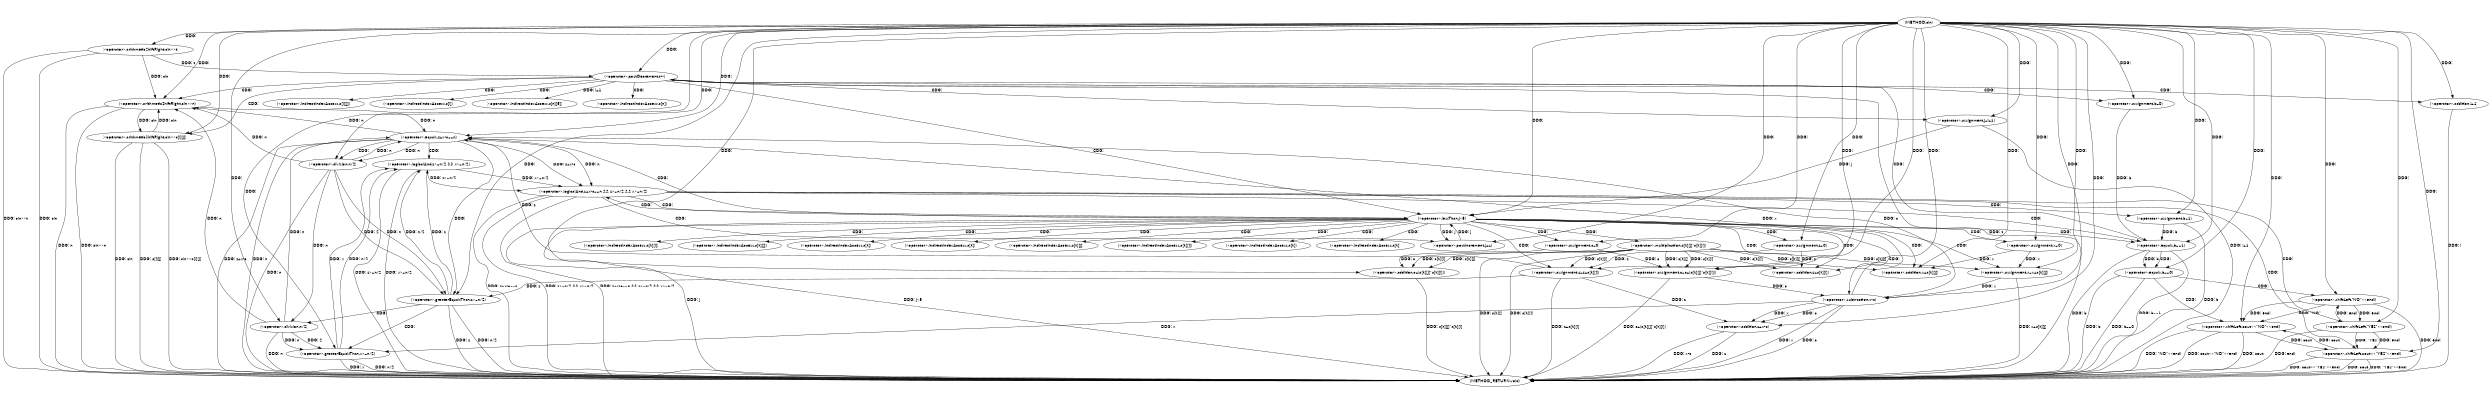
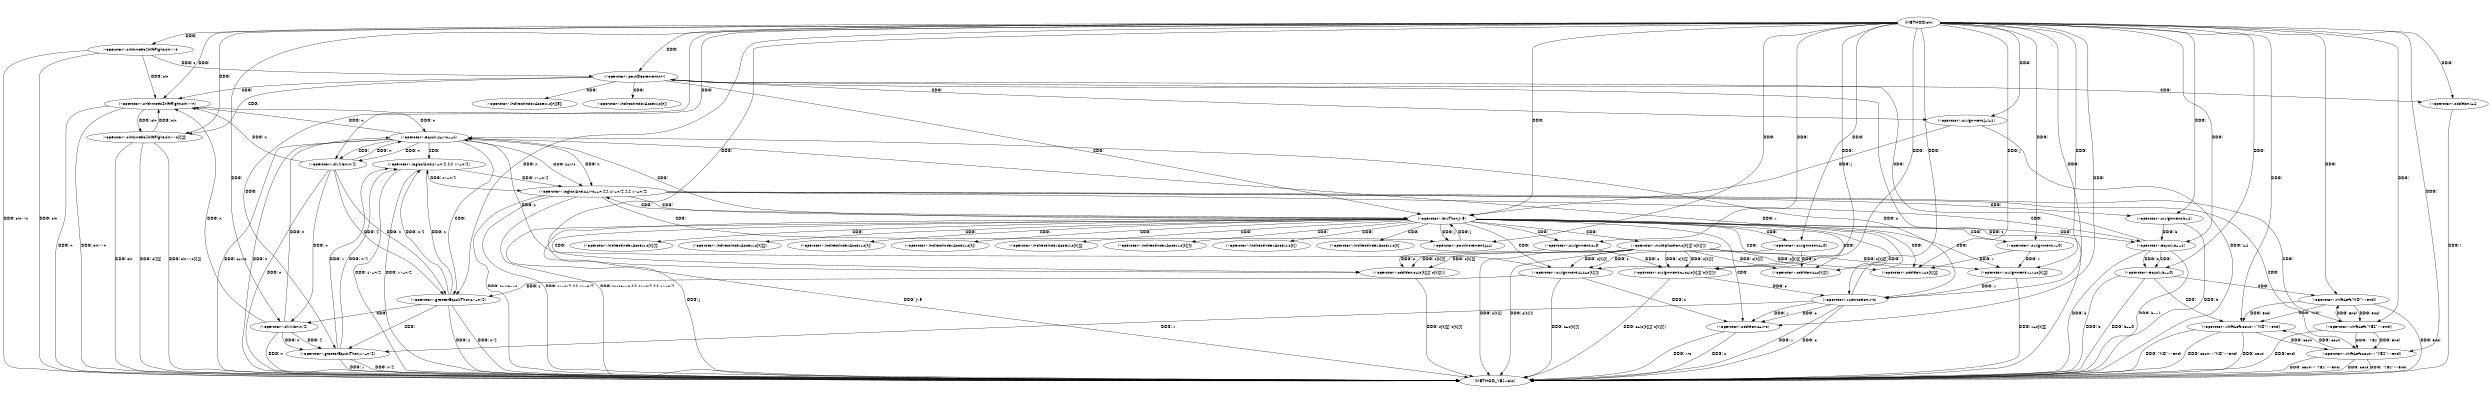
  digraph {
    fontname=Lato
    node [fontname=Lato]
    edge [fontname=Lato]
    n1 [label="(METHOD,cin)"]
    n2 [label="(<operator>.arithmeticShiftRight,cin>>t)"]
    n3 [label="(<operator>.postDecrement,t--)"]
    n4 [label="(<operator>.arithmeticShiftRight,cin>>n)"]
-   n5 [label="(<operator>.assignment,b=0)"]
    n6 [label="(<operator>.equals,b==0)"]
    n7 [label="(<operator>.arithmeticShiftRight,cin>>a[i][j])"]
    n8 [label="(<operator>.assignment,j=i+1)"]
    n9 [label="(<operator>.lessThan,j<5)"]
    n10 [label="(<operator>.postIncrement,j++)"]
    n11 [label="(<operator>.equals,b==1)"]
    n12 [label="(<operator>.shiftLeft,cout<<\"NO\"<<endl)"]
    n13 [label="(<operator>.assignment,z=0)"]
    n14 [label="(<operator>.assignment,x=0)"]
    n15 [label="(<operator>.assignment,c=0)"]
    n16 [label="(<operator>.addition,i+1)"]
    n17 [label="(<operator>.assignment,z=z+a[k][i])"]
    n18 [label="(<operator>.assignment,x=x+a[k][j])"]
    n19 [label="(<operator>.assignment,c=c+(a[k][j]*a[k][i]))"]
    n20 [label="(<operator>.shiftLeft,\"NO\"<<endl)"]
    n21 [label="(<operator>.shiftLeft,cout<<\"YES\"<<endl)"]
    n22 [label="(<operator>.assignment,b=1)"]
    n23 [label="(<operator>.addition,z+a[k][i])"]
    n24 [label="(<operator>.addition,x+a[k][j])"]
    n25 [label="(<operator>.addition,c+(a[k][j]*a[k][i]))"]
    n26 [label="(<operator>.equals,z+x-c==n)"]
    n27 [label="(<operator>.addition,z+x-c)"]
    n28 [label="(<operator>.greaterEqualsThan,z>=n/2)"]
    n29 [label="(<operator>.greaterEqualsThan,x>=n/2)"]
    n30 [label="(<operator>.shiftLeft,\"YES\"<<endl)"]
    n31 [label="(<operator>.subtraction,x-c)"]
    n32 [label="(<operator>.division,n/2)"]
    n33 [label="(<operator>.division,n/2)"]
-   n34 [label="(METHOD_RETURN,void)"]
+   n34 [label="(METHOD_YES,void)"]
    n35 [label="(<operator>.indirectIndexAccess,a[n][5])"]
    n36 [label="(<operator>.indirectIndexAccess,a[n])"]
-   n37 [label="(<operator>.indirectIndexAccess,a[i][j])"]
-   n38 [label="(<operator>.indirectIndexAccess,a[i])"]
    n39 [label="(<operator>.logicalAnd,z+x-c==n && z>=n/2 && x>=n/2)"]
    n40 [label="(<operator>.multiplication,a[k][j]*a[k][i])"]
    n41 [label="(<operator>.indirectIndexAccess,a[k][i])"]
    n42 [label="(<operator>.indirectIndexAccess,a[k][j])"]
    n43 [label="(<operator>.indirectIndexAccess,a[k])"]
    n44 [label="(<operator>.indirectIndexAccess,a[k])"]
    n45 [label="(<operator>.indirectIndexAccess,a[k][j])"]
    n46 [label="(<operator>.indirectIndexAccess,a[k][i])"]
    n47 [label="(<operator>.indirectIndexAccess,a[k])"]
    n48 [label="(<operator>.indirectIndexAccess,a[k])"]
    n49 [label="(<operator>.logicalAnd,z>=n/2 && x>=n/2)"]
    n1 -> n2 [label="DDG: "]
    n1 -> n3 [label="DDG: "]
    n1 -> n4 [label="DDG: "]
-   n1 -> n5 [label="DDG: "]
    n1 -> n6 [label="DDG: "]
    n1 -> n7 [label="DDG: "]
    n1 -> n8 [label="DDG: "]
    n1 -> n9 [label="DDG: "]
    n1 -> n10 [label="DDG: "]
    n1 -> n11 [label="DDG: "]
    n1 -> n12 [label="DDG: "]
    n1 -> n13 [label="DDG: "]
    n1 -> n14 [label="DDG: "]
    n1 -> n15 [label="DDG: "]
    n1 -> n16 [label="DDG: "]
    n1 -> n17 [label="DDG: "]
    n1 -> n18 [label="DDG: "]
    n1 -> n19 [label="DDG: "]
    n1 -> n20 [label="DDG: "]
    n1 -> n21 [label="DDG: "]
    n1 -> n22 [label="DDG: "]
    n1 -> n23 [label="DDG: "]
-   n1 -> n24 [label="DDG: "]
+   n1 -> n24 [label="DDG: j"]
    n1 -> n25 [label="DDG: "]
-   n1 -> n26 [label="DDG: "]
    n1 -> n27 [label="DDG: "]
-   n1 -> n28 [label="DDG: "]
+   n1 -> n28 [label="DDG: n"]
    n1 -> n29 [label="DDG: "]
    n1 -> n30 [label="DDG: "]
    n1 -> n31 [label="DDG: "]
    n1 -> n32 [label="DDG: "]
    n1 -> n33 [label="DDG: "]
    n2 -> n3 [label="DDG: t"]
    n2 -> n4 [label="DDG: cin"]
    n2 -> n34 [label="DDG: cin"]
    n2 -> n34 [label="DDG: cin>>t"]
    n3 -> n4 [label="CDG: "]
-   n3 -> n5 [label="CDG: "]
    n3 -> n7 [label="CDG: "]
    n3 -> n8 [label="CDG: "]
    n3 -> n9 [label="CDG: "]
    n3 -> n16 [label="CDG: "]
    n3 -> n34 [label="DDG: t"]
-   n3 -> n35 [label="DDG: i+1"]
+   n3 -> n35 [label="CDG: "]
    n3 -> n36 [label="CDG: "]
-   n3 -> n37 [label="CDG: "]
-   n3 -> n38 [label="CDG: "]
    n4 -> n7 [label="DDG: cin"]
    n4 -> n26 [label="DDG: n"]
    n4 -> n34 [label="DDG: n"]
    n4 -> n34 [label="DDG: cin>>n"]
-   n5 -> n11 [label="DDG: b"]
    n6 -> n12 [label="CDG: "]
    n6 -> n20 [label="CDG: "]
    n6 -> n34 [label="DDG: b"]
    n6 -> n34 [label="DDG: b==0"]
    n7 -> n4 [label="DDG: cin"]
    n7 -> n34 [label="DDG: cin"]
    n7 -> n34 [label="DDG: a[i][j]"]
    n7 -> n34 [label="DDG: cin>>a[i][j]"]
    n8 -> n9 [label="DDG: j"]
    n8 -> n34 [label="DDG: i+1"]
    n9 -> n10 [label="DDG: j"]
    n9 -> n11 [label="CDG: "]
    n9 -> n13 [label="CDG: "]
    n9 -> n14 [label="CDG: "]
    n9 -> n15 [label="CDG: "]
    n9 -> n17 [label="CDG: "]
    n9 -> n18 [label="CDG: "]
    n9 -> n19 [label="CDG: "]
    n9 -> n23 [label="CDG: "]
    n9 -> n24 [label="CDG: "]
+   n9 -> n25 [label="CDG: "]
    n9 -> n26 [label="CDG: "]
+   n9 -> n27 [label="CDG: "]
    n9 -> n31 [label="CDG: "]
    n9 -> n34 [label="DDG: j"]
    n9 -> n34 [label="DDG: j<5"]
    n9 -> n39 [label="CDG: "]
-   n9 -> n40 [label="DDG: "]
+   n9 -> n40 [label="CDG: "]
    n9 -> n41 [label="CDG: "]
    n9 -> n42 [label="CDG: "]
    n9 -> n43 [label="CDG: "]
    n9 -> n44 [label="CDG: "]
    n9 -> n45 [label="CDG: "]
    n9 -> n46 [label="CDG: "]
    n9 -> n47 [label="CDG: "]
    n9 -> n48 [label="CDG: "]
    n10 -> n9 [label="DDG: j"]
    n11 -> n3 [label="CDG: "]
    n11 -> n6 [label="DDG: b"]
    n11 -> n6 [label="CDG: "]
    n11 -> n34 [label="DDG: b"]
    n11 -> n34 [label="DDG: b==1"]
    n12 -> n21 [label="DDG: cout"]
    n12 -> n34 [label="DDG: cout"]
    n12 -> n34 [label="DDG: \"NO\"<<endl"]
    n12 -> n34 [label="DDG: cout<<\"NO\"<<endl"]
    n13 -> n17 [label="DDG: z"]
    n13 -> n23 [label="DDG: z"]
    n14 -> n18 [label="DDG: x"]
    n14 -> n24 [label="DDG: x"]
    n15 -> n19 [label="DDG: c"]
    n15 -> n25 [label="DDG: c"]
    n16 -> n34 [label="DDG: i"]
    n17 -> n26 [label="DDG: z"]
    n17 -> n27 [label="DDG: z"]
    n17 -> n28 [label="DDG: z"]
    n17 -> n34 [label="DDG: z+a[k][i]"]
    n18 -> n31 [label="DDG: x"]
    n18 -> n34 [label="DDG: x+a[k][j]"]
    n19 -> n31 [label="DDG: c"]
    n19 -> n34 [label="DDG: c+(a[k][j]*a[k][i])"]
    n20 -> n12 [label="DDG: endl"]
    n20 -> n12 [label="DDG: \"NO\""]
    n20 -> n30 [label="DDG: endl"]
    n20 -> n34 [label="DDG: endl"]
    n21 -> n12 [label="DDG: cout"]
    n21 -> n34 [label="DDG: cout"]
    n21 -> n34 [label="DDG: \"YES\"<<endl"]
    n21 -> n34 [label="DDG: cout<<\"YES\"<<endl"]
    n22 -> n11 [label="DDG: b"]
    n22 -> n34 [label="DDG: b"]
    n25 -> n34 [label="DDG: a[k][j]*a[k][i]"]
    n26 -> n4 [label="DDG: n"]
-   n26 -> n28 [label="DDG: "]
+   n26 -> n28 [label="CDG: "]
    n26 -> n32 [label="DDG: n"]
    n26 -> n32 [label="CDG: "]
    n26 -> n34 [label="DDG: z+x-c"]
    n26 -> n34 [label="DDG: n"]
    n26 -> n39 [label="DDG: n"]
    n26 -> n39 [label="DDG: z+x-c"]
    n26 -> n49 [label="CDG: "]
    n27 -> n34 [label="DDG: z"]
    n27 -> n34 [label="DDG: x-c"]
    n28 -> n29 [label="CDG: "]
    n28 -> n33 [label="CDG: "]
    n28 -> n34 [label="DDG: z"]
    n28 -> n34 [label="DDG: n/2"]
    n28 -> n49 [label="DDG: n/2"]
    n28 -> n49 [label="DDG: z"]
    n29 -> n34 [label="DDG: x"]
    n29 -> n34 [label="DDG: n/2"]
    n29 -> n49 [label="DDG: x"]
    n29 -> n49 [label="DDG: n/2"]
    n30 -> n20 [label="DDG: endl"]
    n30 -> n21 [label="DDG: \"YES\""]
    n30 -> n21 [label="DDG: endl"]
    n30 -> n34 [label="DDG: endl"]
    n31 -> n26 [label="DDG: c"]
    n31 -> n26 [label="DDG: x"]
    n31 -> n27 [label="DDG: c"]
    n31 -> n27 [label="DDG: x"]
    n31 -> n29 [label="DDG: x"]
    n31 -> n34 [label="DDG: x"]
    n31 -> n34 [label="DDG: c"]
    n32 -> n4 [label="DDG: n"]
    n32 -> n26 [label="DDG: n"]
    n32 -> n28 [label="DDG: n"]
    n32 -> n28 [label="DDG: 2"]
    n32 -> n33 [label="DDG: n"]
    n32 -> n34 [label="DDG: n"]
    n33 -> n4 [label="DDG: n"]
    n33 -> n26 [label="DDG: n"]
    n33 -> n29 [label="DDG: n"]
    n33 -> n29 [label="DDG: 2"]
    n33 -> n34 [label="DDG: n"]
    n39 -> n9 [label="CDG: "]
    n39 -> n10 [label="CDG: "]
    n39 -> n11 [label="CDG: "]
    n39 -> n21 [label="CDG: "]
    n39 -> n22 [label="CDG: "]
    n39 -> n30 [label="CDG: "]
    n39 -> n34 [label="DDG: z+x-c==n"]
    n39 -> n34 [label="DDG: z>=n/2 && x>=n/2"]
    n39 -> n34 [label="DDG: z+x-c==n && z>=n/2 && x>=n/2"]
    n40 -> n17 [label="DDG: a[k][i]"]
    n40 -> n18 [label="DDG: a[k][j]"]
    n40 -> n19 [label="DDG: a[k][i]"]
    n40 -> n19 [label="DDG: a[k][j]"]
    n40 -> n23 [label="DDG: a[k][i]"]
    n40 -> n24 [label="DDG: a[k][j]"]
    n40 -> n25 [label="DDG: a[k][i]"]
    n40 -> n25 [label="DDG: a[k][j]"]
    n40 -> n34 [label="DDG: a[k][j]"]
    n40 -> n34 [label="DDG: a[k][i]"]
    n49 -> n34 [label="DDG: z>=n/2"]
    n49 -> n34 [label="DDG: x>=n/2"]
    n49 -> n39 [label="DDG: z>=n/2"]
    n49 -> n39 [label="DDG: x>=n/2"]
  }
